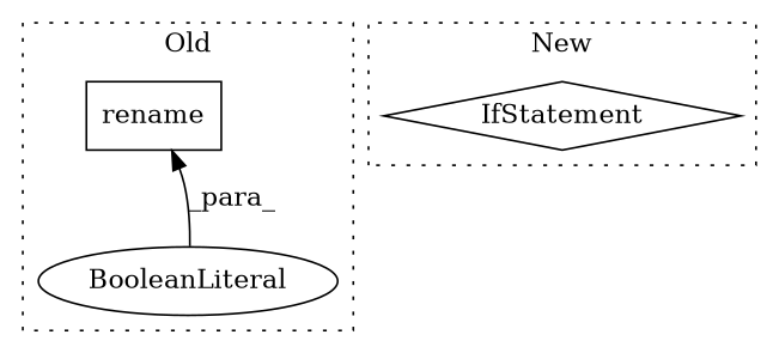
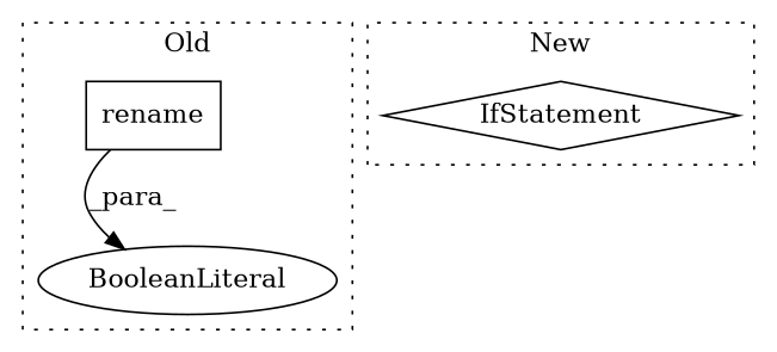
  digraph {
    fontname="DejaVu Serif"
    node [fontname="DejaVu Serif"]
    n1 [a=32 l="7,1" label=rename s="2232,2271" shape=box]
    n2 [a=9 l=4 label=BooleanLiteral s=2267 shape=ellipse]
    n3 [a=25 l=26 label=IfStatement s=2375 shape=diamond]
    subgraph cluster_1 {
      label=Old
      style=dotted
      n1
      n2
    }
    subgraph cluster_2 {
      label=New
      style=dotted
      n3
    }
-   n2 -> n1 [label=_para_ fontname="DejaVu Serif"]
+   n1 -> n2 [label=_para_ fontname="DejaVu Serif"]
  }
